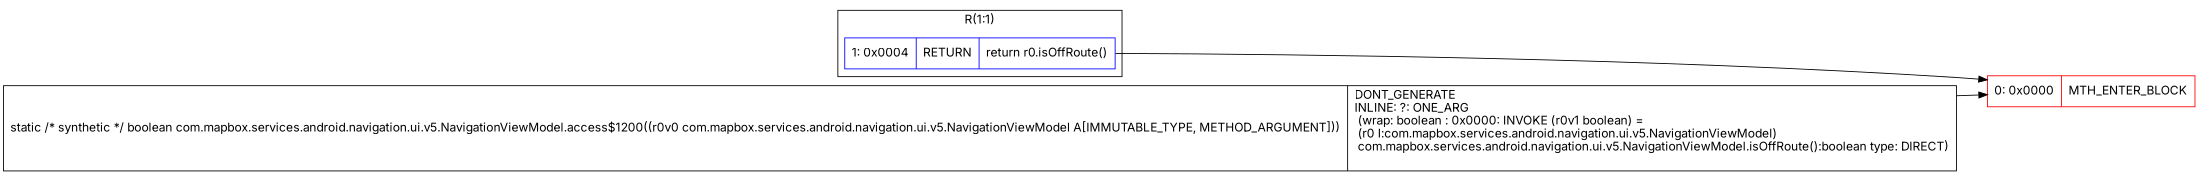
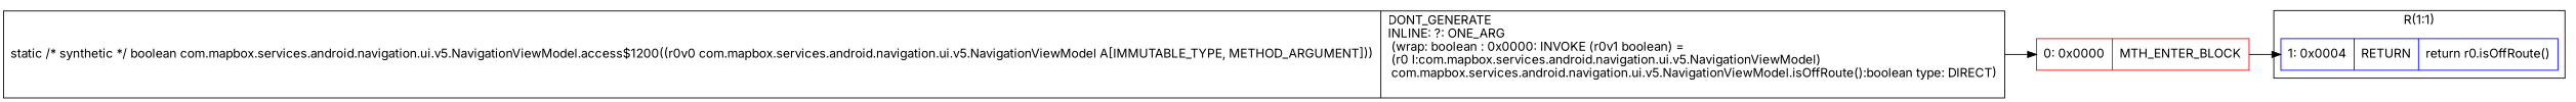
  digraph {
    rankdir=LR
    fontname=Inter
    node [shape=record fontname=Inter]
    edge [fontname=Inter]
    n1 [color=blue label="{1\:\ 0x0004|RETURN\l|return r0.isOffRoute()\l}"]
    n2 [color=red label="{0\:\ 0x0000|MTH_ENTER_BLOCK\l}"]
    n3 [label="{static \/* synthetic *\/ boolean com.mapbox.services.android.navigation.ui.v5.NavigationViewModel.access$1200((r0v0 com.mapbox.services.android.navigation.ui.v5.NavigationViewModel A[IMMUTABLE_TYPE, METHOD_ARGUMENT]))  | DONT_GENERATE\lINLINE: ?: ONE_ARG  \l  (wrap: boolean : 0x0000: INVOKE  (r0v1 boolean) = \l  (r0 I:com.mapbox.services.android.navigation.ui.v5.NavigationViewModel)\l com.mapbox.services.android.navigation.ui.v5.NavigationViewModel.isOffRoute():boolean type: DIRECT)\l\l}"]
    subgraph cluster_1 {
      label="R(1:1)"
      n1
    }
-   n1 -> n2
+   n2 -> n1
    n3 -> n2
  }
